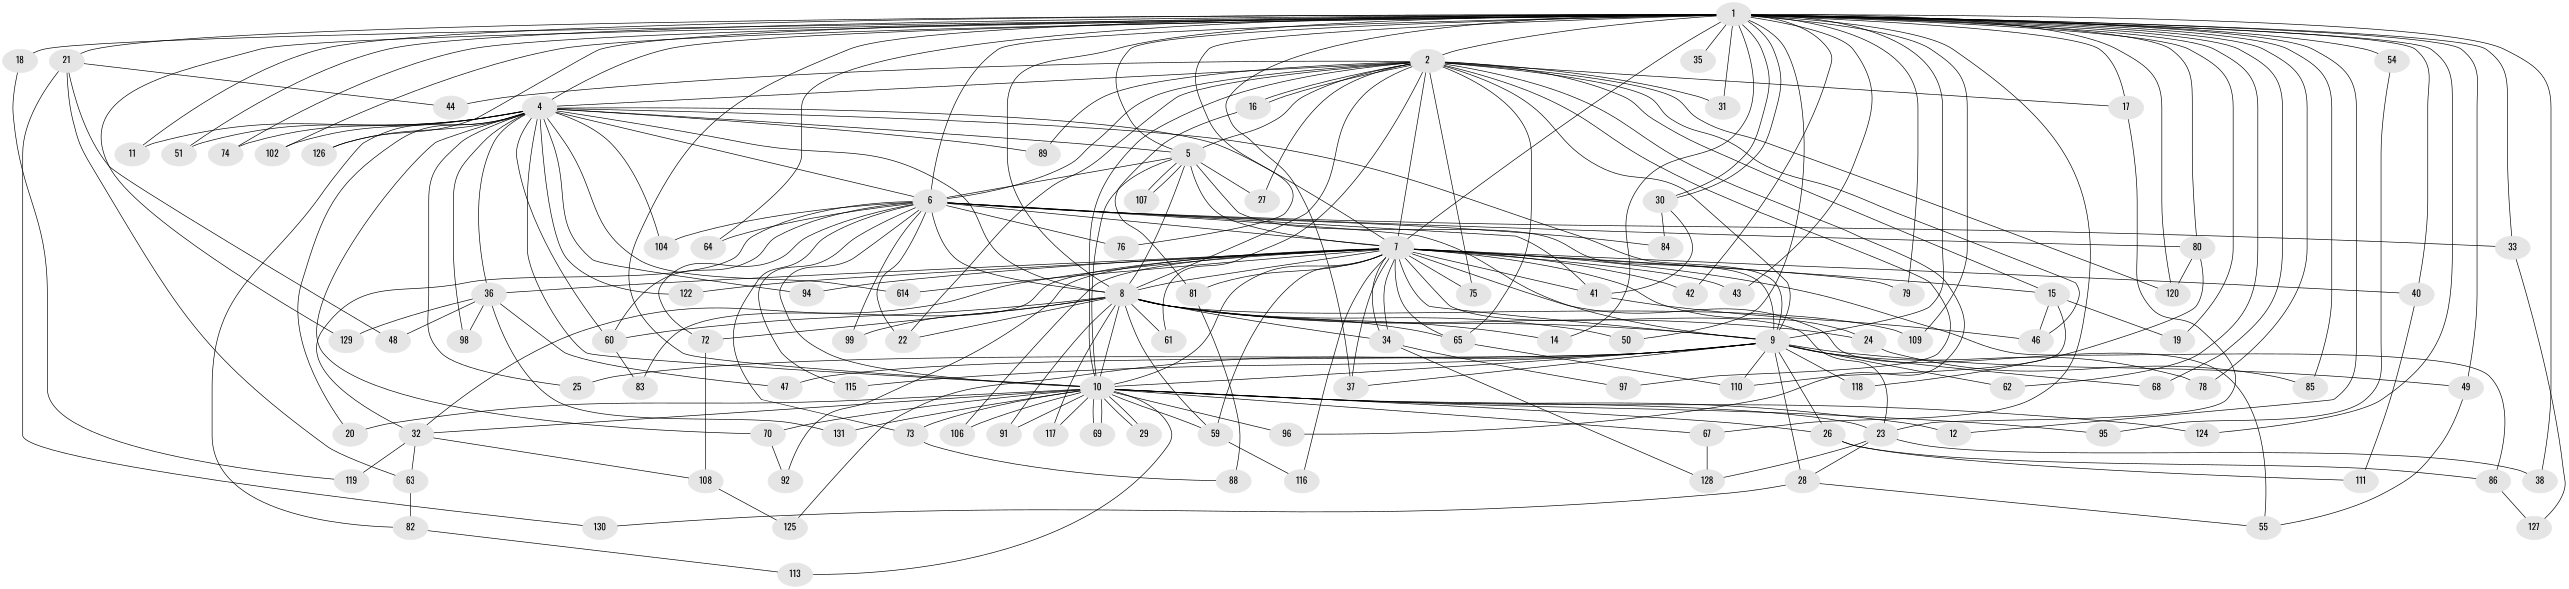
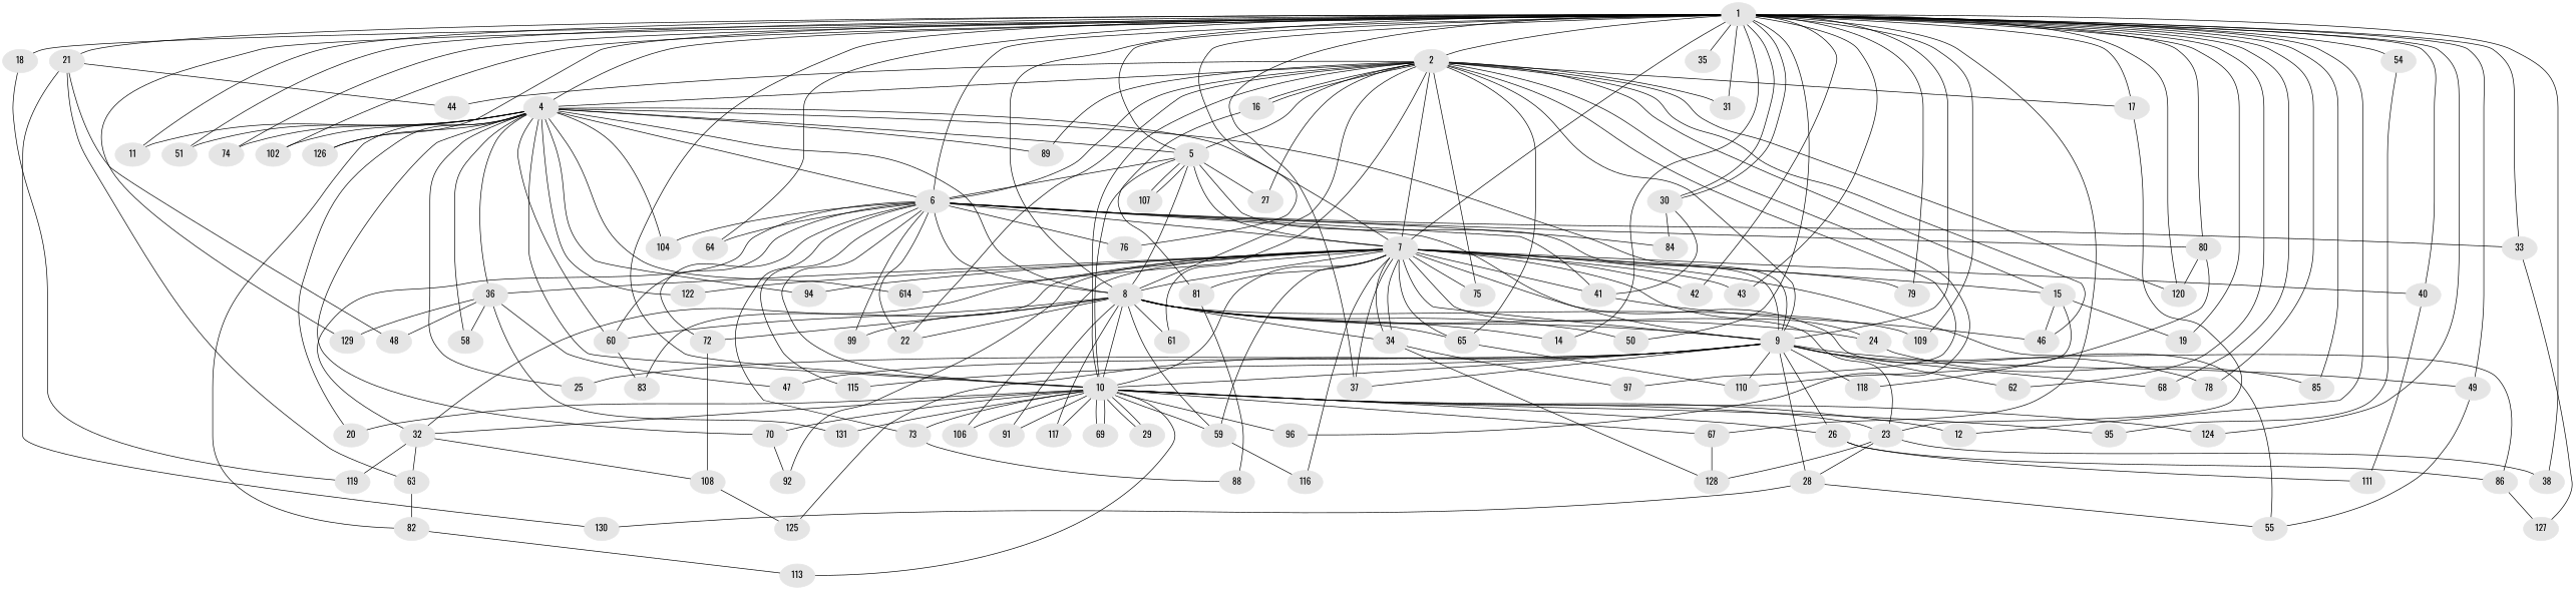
  graph {
    fontname=Oswald
    node [color=gray90 fontname=Oswald style=filled]
    edge [fontname=Oswald]
    1 [super="+3"]
    2 [super="+13"]
    4 [super="+45"]
    5
    6 [super="+53"]
    7 [super="+66"]
    8 [super="+93"]
    9 [super="+71"]
    10 [super="+57"]
    11
    12
    14
    17
    18
    19
    21 [super="+56"]
    30
    31
    33
    35
    37 [super="+39"]
    38 [super="+90"]
    40
    42
    43
    49
    50
    51
    54
    62
    64
    67
    68
    74
    76
    78
    79
    80
    85
    102
    109
    120 [super="+123"]
    124
    126
    129
    15
    16
    22
    27
    44
    46 [super="+112"]
    61
    65 [super="+105"]
    75
    89
    96
    97
    20
    25
    36
-   58 [label=98]
+   58
    60 [super="+100"]
    70
    82
    94
    104
    n67 [label=614]
    122
    107
    32 [super="+52"]
    41 [super="+101"]
    72
    73
    84
    99
    115
    23
    24
    34 [super="+87"]
    55 [super="+77"]
    59 [super="+98"]
    81
    83
    86
    92
    106
    116
    91
    117
    26
    28
    47
    110 [super="+121"]
    118
    125
    29
    69
    95
    113
    131
    119
    48
    63
    130
    127
    111
    128 [super="+132"]
    108
    88
    1 -- 2 [weight=2]
    1 -- 4 [weight=2]
    1 -- 5 [weight=2]
    1 -- 6 [weight=2]
    1 -- 7 [weight=2]
    1 -- 8 [weight=2]
    1 -- 9 [weight=3]
    1 -- 10 [weight=2]
    1 -- 11
    1 -- 12
    1 -- 14
    1 -- 17
    1 -- 18 [weight=2]
    1 -- 19
    1 -- 21 [weight=2]
    1 -- 30
    1 -- 30
    1 -- 31
    1 -- 33
    1 -- 35 [weight=2]
    1 -- 37
    1 -- 38 [weight=2]
    1 -- 40
    1 -- 42
    1 -- 43
    1 -- 49
    1 -- 50
    1 -- 51
    1 -- 54 [weight=2]
    1 -- 62
    1 -- 64
    1 -- 67
    1 -- 68
    1 -- 74
    1 -- 76
    1 -- 78
    1 -- 79
    1 -- 80
    1 -- 85
    1 -- 102
    1 -- 109
    1 -- 120
    1 -- 124
    1 -- 126
    1 -- 129
    2 -- 4
    2 -- 5
    2 -- 6
    2 -- 7
    2 -- 8
    2 -- 9 [weight=2]
    2 -- 10
    2 -- 17
    2 -- 31
    2 -- 120
    2 -- 15
    2 -- 16
    2 -- 16
    2 -- 22
    2 -- 27
    2 -- 44
    2 -- 46
    2 -- 61
    2 -- 65
    2 -- 75
    2 -- 89
    2 -- 96
    2 -- 97
    4 -- 5
    4 -- 6
    4 -- 7 [weight=2]
    4 -- 8
    4 -- 9
    4 -- 10 [weight=2]
    4 -- 11
    4 -- 51
    4 -- 74
    4 -- 102
    4 -- 126
    4 -- 89
    4 -- 20
    4 -- 25
    4 -- 36
    4 -- 58
    4 -- 60
    4 -- 70
    4 -- 82
    4 -- 94
    4 -- 104
    4 -- n67
    4 -- 122
    5 -- 6
    5 -- 7
    5 -- 8
    5 -- 9
    5 -- 10
    5 -- 27
    5 -- 107
    5 -- 107
    6 -- 7
    6 -- 8
    6 -- 9
    6 -- 10
    6 -- 33
    6 -- 64
    6 -- 76
    6 -- 80
    6 -- 22
    6 -- 60
    6 -- 104
    6 -- 32
    6 -- 41
    6 -- 72
    6 -- 73
    6 -- 84
    6 -- 99
    6 -- 115
    7 -- 8
    7 -- 9
    7 -- 10
    7 -- 37
    7 -- 40
    7 -- 42
    7 -- 43
    7 -- 79
    7 -- 15
    7 -- 65
    7 -- 75
    7 -- 36
    7 -- 94
    7 -- n67
    7 -- 122
    7 -- 32
    7 -- 41
    7 -- 23
    7 -- 24
    7 -- 34
    7 -- 34
    7 -- 55
    7 -- 59
    7 -- 81
    7 -- 83
    7 -- 86
    7 -- 92
    7 -- 106
    7 -- 116
    8 -- 9
    8 -- 10 [weight=2]
    8 -- 14
    8 -- 50
    8 -- 109
    8 -- 22
    8 -- 61
    8 -- 65
    8 -- 60
    8 -- 72
    8 -- 99
    8 -- 24
    8 -- 34
    8 -- 59
    8 -- 91
    8 -- 117
    9 -- 10
    9 -- 37
    9 -- 49
    9 -- 62
    9 -- 68
    9 -- 78
    9 -- 25
    9 -- 115
    9 -- 26
    9 -- 28
    9 -- 47
    9 -- 110
    9 -- 118
    9 -- 125
    10 -- 12
    10 -- 67
    10 -- 124
    10 -- 96
    10 -- 20
    10 -- 70
    10 -- 32
    10 -- 73
    10 -- 23
    10 -- 59
    10 -- 106
    10 -- 91
    10 -- 117
    10 -- 26
    10 -- 29
    10 -- 29
    10 -- 69
    10 -- 69
    10 -- 95
    10 -- 113
    10 -- 131
    17 -- 23
    18 -- 119
    21 -- 44
    21 -- 48
    21 -- 63
    21 -- 130
    30 -- 41
    30 -- 84
    33 -- 127
    40 -- 111
    49 -- 55
    54 -- 95
    67 -- 128
    80 -- 120
    80 -- 118
    15 -- 19
    15 -- 46
    15 -- 110
    16 -- 81
    65 -- 110
    36 -- 129
    36 -- 58
    36 -- 47
    36 -- 131
    36 -- 48
    60 -- 83
    70 -- 92
    82 -- 113
    32 -- 119
    32 -- 63
    32 -- 108
    41 -- 46
    72 -- 108
    73 -- 88
    23 -- 38
    23 -- 28
    23 -- 128
    24 -- 85
    34 -- 97
    34 -- 128
    59 -- 116
    81 -- 88
    86 -- 127
    26 -- 86
    26 -- 111
    28 -- 55
    28 -- 130
    63 -- 82
    108 -- 125
  }
